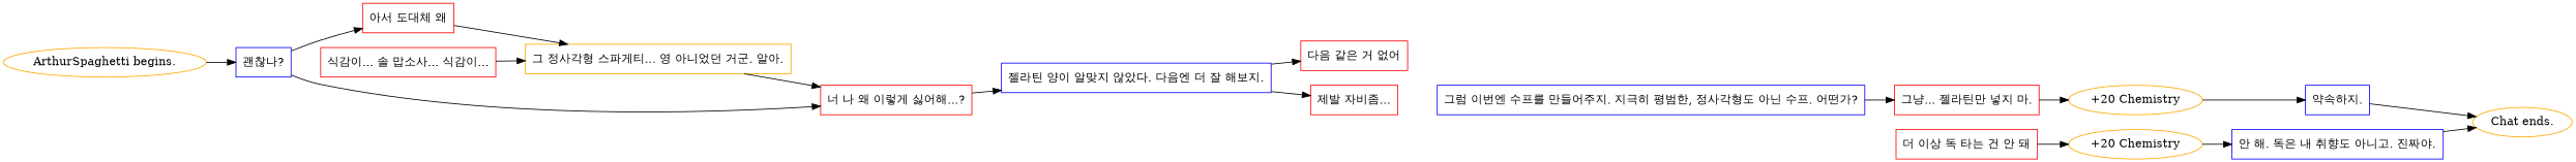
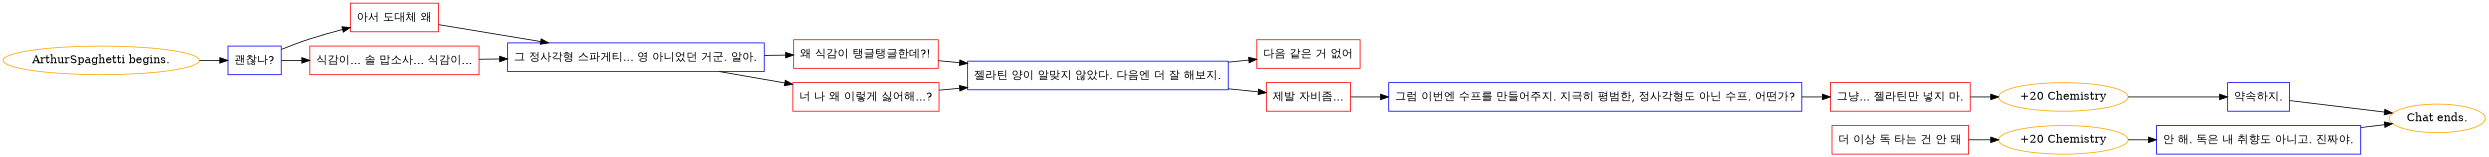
  digraph {
    rankdir=LR
    node [color=red shape=box]
    "ArthurSpaghetti begins." [color=orange shape=""]
    n2 [color=blue label="괜찮나?"]
    n3 [label="아서 도대체 왜"]
    n4 [label="식감이... 솔 맙소사... 식감이..."]
-   n5 [color=orange label="그 정사각형 스파게티... 영 아니었던 거군. 알아."]
+   n5 [color=blue label="그 정사각형 스파게티... 영 아니었던 거군. 알아."]
+   n6 [label="왜 식감이 탱글탱글한데?!"]
    n7 [label="너 나 왜 이렇게 싫어해...?"]
    n8 [color=blue label="젤라틴 양이 알맞지 않았다. 다음엔 더 잘 해보지."]
    n9 [label="다음 같은 거 없어"]
    n10 [label="제발 자비좀..."]
    n11 [color=blue label="그럼 이번엔 수프를 만들어주지. 지극히 평범한, 정사각형도 아닌 수프. 어떤가?"]
    n12 [label="그냥... 젤라틴만 넣지 마."]
    n13 [label="더 이상 독 타는 건 안 돼"]
    n14 [color=orange label="+20 Chemistry" shape=""]
    n15 [color=orange label="+20 Chemistry" shape=""]
    n16 [color=blue label="안 해. 독은 내 취향도 아니고. 진짜야."]
    n17 [color=blue label="약속하지."]
    "Chat ends." [color=orange shape=""]
    "ArthurSpaghetti begins." -> n2
    n2 -> n3
-   n2 -> n7
+   n2 -> n4
    n3 -> n5
    n4 -> n5
+   n5 -> n6
    n5 -> n7
+   n6 -> n8
    n7 -> n8
    n8 -> n9
    n8 -> n10
+   n10 -> n11
    n11 -> n12
    n12 -> n15
    n13 -> n14
    n14 -> n16
    n15 -> n17
    n16 -> "Chat ends."
    n17 -> "Chat ends."
  }
